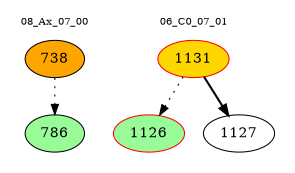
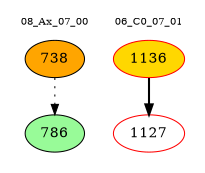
  digraph {
    node [color=black fillcolor=palegreen style=filled]
    edge [color=black style=dotted]
    n1 [fillcolor=orange label=738]
    n2 [label=786]
-   n3 [color=red fillcolor=gold label=1131]
-   n4 [color=red label=1126]
-   n5 [fillcolor=white label=1127]
+   n3 [color=red fillcolor=gold label=1136]
+   n5 [color=red fillcolor=white label=1127]
    subgraph cluster_1 {
      color=white
      fontsize=10
      label="08_Ax_07_00"
      n1
      n2
    }
    subgraph cluster_2 {
      color=white
      fontsize=10
      label="06_C0_07_01"
      n3
-     n4
      n5
    }
    n1 -> n2
-   n3 -> n4
    n3 -> n5 [style=bold]
  }
